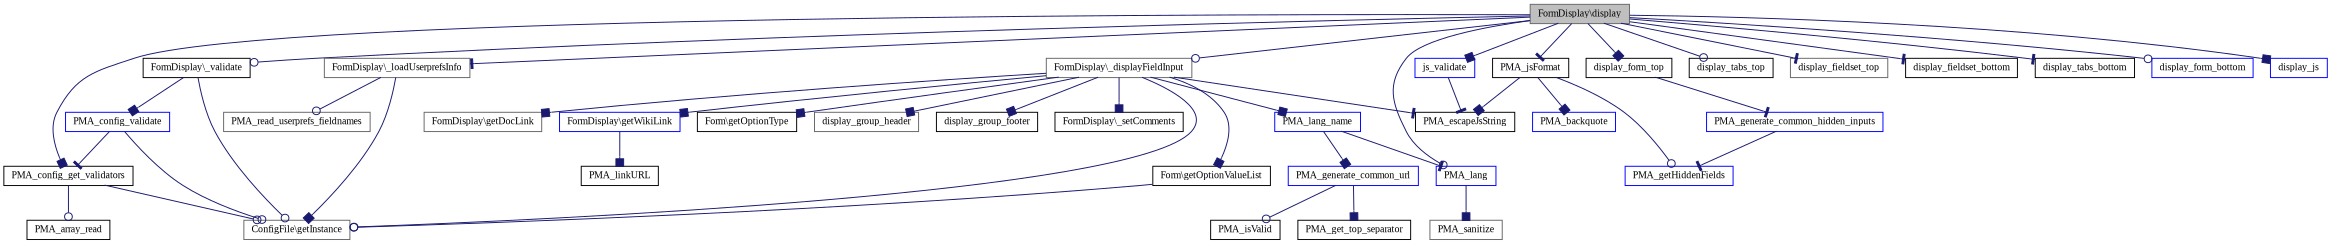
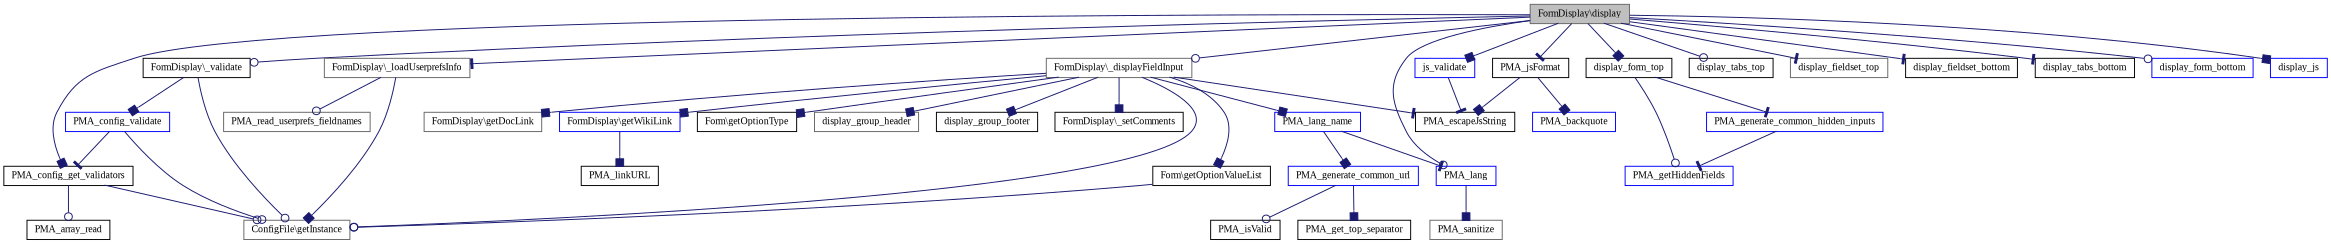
  digraph {
    fontname="Liberation Serif"
    rankdir=TB
    node [color=black fillcolor=white fontname="Liberation Serif" fontsize=10 shape=record style=filled]
    edge [arrowhead=box color=midnightblue fontname="Liberation Serif" fontsize=10 labelfontname=Helvetica labelfontsize=10 style=solid]
    n1 [color=gray40 fillcolor=grey75 fontcolor=black height=0.2 label="FormDisplay\\display" width=0.4]
    n2 [height=0.2 label=PMA_config_get_validators width=0.4]
    n3 [height=0.2 label=display_form_top width=0.4]
    n4 [color=blue height=0.2 label=PMA_lang width=0.4]
    n5 [height=0.2 label=display_tabs_top width=0.4]
    n6 [height=0.2 label="FormDisplay\\_validate" width=0.4]
    n7 [color=gray40 height=0.2 label="FormDisplay\\_loadUserprefsInfo" width=0.4]
    n8 [color=gray40 height=0.2 label=display_fieldset_top width=0.4]
    n9 [color=gray40 height=0.2 label="FormDisplay\\_displayFieldInput" width=0.4]
    n10 [color=blue height=0.2 label=js_validate width=0.4]
    n11 [height=0.2 label=display_fieldset_bottom width=0.4]
    n12 [height=0.2 label=display_tabs_bottom width=0.4]
    n13 [color=blue height=0.2 label=display_form_bottom width=0.4]
    n14 [height=0.2 label=PMA_jsFormat width=0.4]
    n15 [color=blue height=0.2 label=display_js width=0.4]
    n16 [color=gray40 height=0.2 label="ConfigFile\\getInstance" width=0.4]
    n17 [height=0.2 label=PMA_array_read width=0.4]
    n18 [color=blue height=0.2 label=PMA_generate_common_hidden_inputs width=0.4]
    n19 [color=blue height=0.2 label=PMA_getHiddenFields width=0.4]
    n20 [color=gray40 height=0.2 label=PMA_sanitize width=0.4]
    n21 [color=blue height=0.2 label=PMA_config_validate width=0.4]
    n22 [color=gray40 height=0.2 label=PMA_read_userprefs_fieldnames width=0.4]
    n23 [color=blue height=0.2 label=PMA_lang_name width=0.4]
    n24 [color=gray40 height=0.2 label="FormDisplay\\getDocLink" width=0.4]
    n25 [color=blue height=0.2 label="FormDisplay\\getWikiLink" width=0.4]
    n26 [height=0.2 label="Form\\getOptionType" width=0.4]
    n27 [height=0.2 label="Form\\getOptionValueList" width=0.4]
    n28 [color=gray40 height=0.2 label=display_group_header width=0.4]
    n29 [height=0.2 label=display_group_footer width=0.4]
    n30 [height=0.2 label="FormDisplay\\_setComments" width=0.4]
    n31 [height=0.2 label=PMA_escapeJsString width=0.4]
    n32 [color=blue height=0.2 label=PMA_backquote width=0.4]
    n33 [color=blue height=0.2 label=PMA_generate_common_url width=0.4]
    n34 [height=0.2 label=PMA_linkURL width=0.4]
    n35 [height=0.2 label=PMA_isValid width=0.4]
    n36 [height=0.2 label=PMA_get_top_separator width=0.4]
    n1 -> n2
    n1 -> n3
    n1 -> n4 [arrowhead=odot]
    n1 -> n5 [arrowhead=odot]
    n1 -> n6 [arrowhead=odot]
    n1 -> n7 [arrowhead=tee]
    n1 -> n8 [arrowhead=tee]
    n1 -> n9 [arrowhead=odot]
    n1 -> n10
    n1 -> n11 [arrowhead=tee]
    n1 -> n12 [arrowhead=tee]
    n1 -> n13 [arrowhead=odot]
    n1 -> n14 [arrowhead=tee]
    n1 -> n15
    n2 -> n16 [arrowhead=odot]
    n2 -> n17 [arrowhead=odot]
    n3 -> n18 [arrowhead=tee]
-   n14 -> n19 [arrowhead=odot]
+   n3 -> n19 [arrowhead=odot]
    n4 -> n20
    n6 -> n16 [arrowhead=odot]
    n6 -> n21
    n7 -> n16
    n7 -> n22 [arrowhead=odot]
    n9 -> n16 [arrowhead=odot]
    n9 -> n23
    n9 -> n24
    n9 -> n25
    n9 -> n26
    n9 -> n27
    n9 -> n28
    n9 -> n29
    n9 -> n30
    n9 -> n31 [arrowhead=tee]
    n10 -> n31 [arrowhead=tee]
    n14 -> n31
    n14 -> n32
    n18 -> n19 [arrowhead=tee]
    n21 -> n2 [arrowhead=tee]
    n21 -> n16 [arrowhead=odot]
    n23 -> n4 [arrowhead=tee]
    n23 -> n33
    n25 -> n34
    n27 -> n16 [arrowhead=odot]
    n33 -> n35 [arrowhead=odot]
    n33 -> n36
  }
